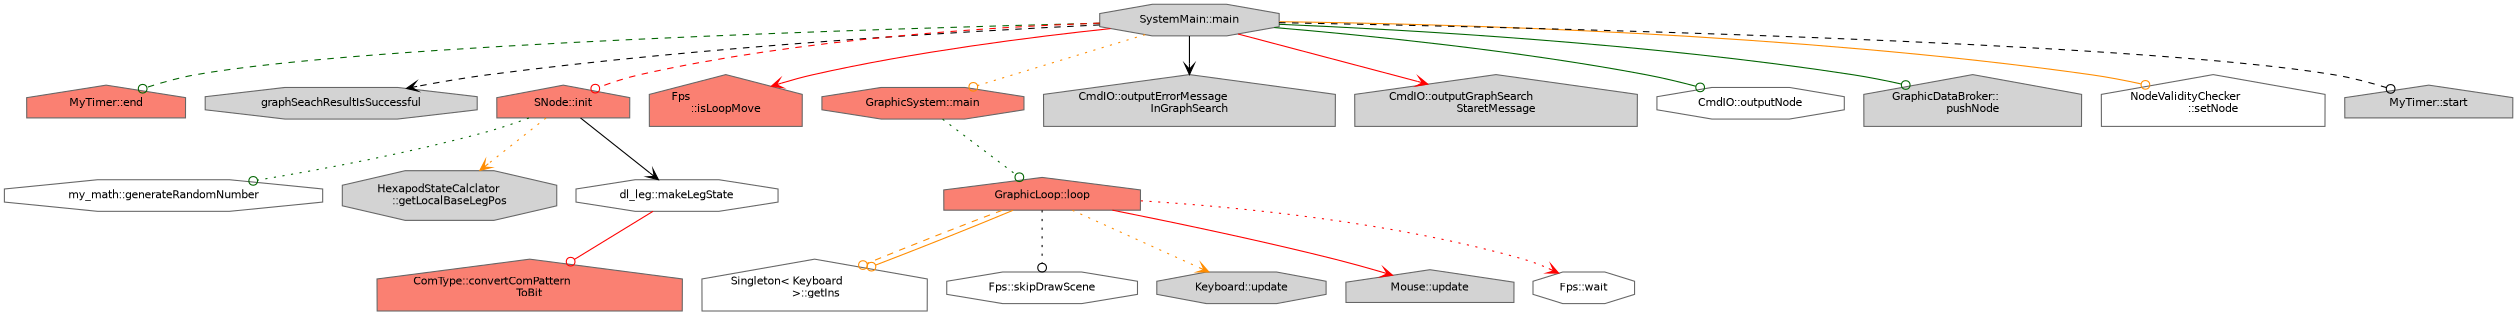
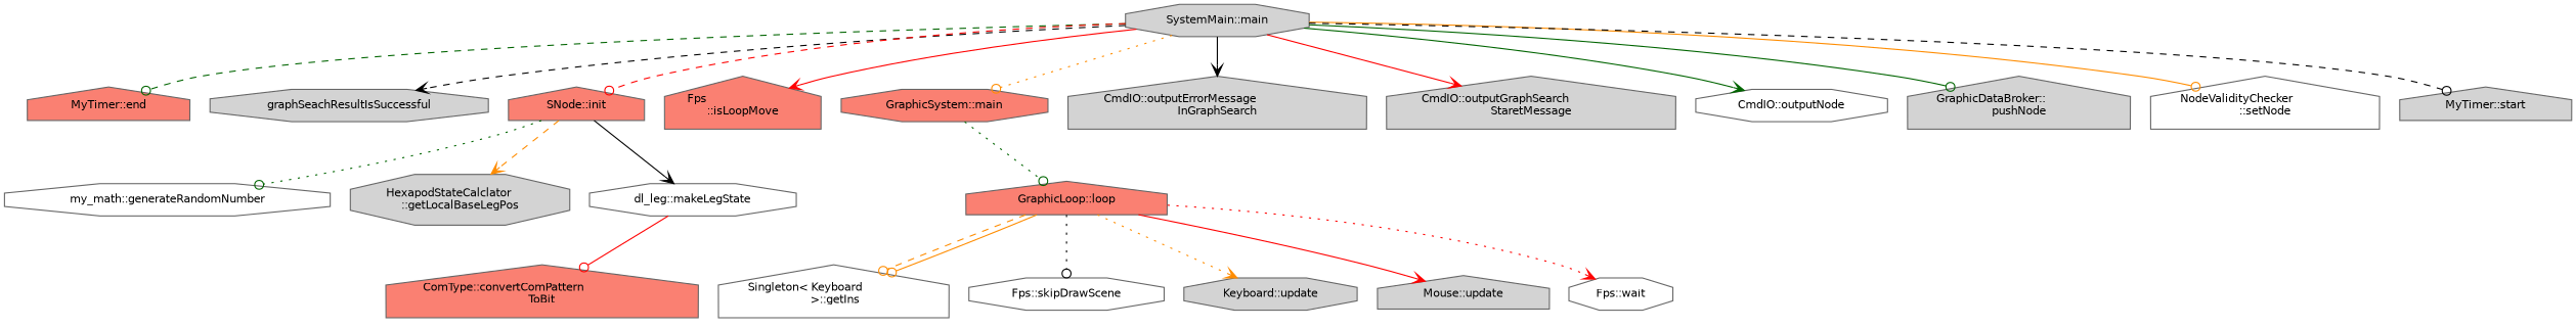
  digraph {
    rankdir=TB
    node [color=grey40 fillcolor=lightgrey fontname=Helvetica fontsize=10 shape=house style=filled]
    edge [arrowhead=odot color=red fontname=Helvetica fontsize=10 labelfontname=Helvetica labelfontsize=10 style=solid]
    n1 [color=gray40 fontcolor=black height=0.2 label="SystemMain::main" shape=octagon width=0.4]
    n2 [fillcolor=salmon height=0.2 label="MyTimer::end" width=0.4]
    n3 [height=0.2 label=graphSeachResultIsSuccessful shape=octagon width=0.4]
    n4 [fillcolor=salmon height=0.2 label="SNode::init" width=0.4]
    n5 [fillcolor=salmon height=0.2 label="Fps\l::isLoopMove" width=0.4]
    n6 [fillcolor=salmon height=0.2 label="GraphicSystem::main" shape=octagon width=0.4]
    n7 [height=0.2 label="CmdIO::outputErrorMessage\lInGraphSearch" width=0.4]
    n8 [height=0.2 label="CmdIO::outputGraphSearch\lStaretMessage" width=0.4]
    n9 [fillcolor=white height=0.2 label="CmdIO::outputNode" shape=octagon width=0.4]
    n10 [height=0.2 label="GraphicDataBroker::\lpushNode" width=0.4]
    n11 [fillcolor=white height=0.2 label="NodeValidityChecker\l::setNode" width=0.4]
    n12 [height=0.2 label="MyTimer::start" width=0.4]
    n13 [fillcolor=white height=0.2 label="my_math::generateRandomNumber" shape=octagon width=0.4]
    n14 [height=0.2 label="HexapodStateCalclator\l::getLocalBaseLegPos" shape=octagon width=0.4]
    n15 [fillcolor=white height=0.2 label="dl_leg::makeLegState" shape=octagon width=0.4]
    n16 [fillcolor=salmon height=0.2 label="GraphicLoop::loop" width=0.4]
    n17 [fillcolor=salmon height=0.2 label="ComType::convertComPattern\lToBit" width=0.4]
    n18 [fillcolor=white height=0.2 label="Singleton\< Keyboard\l \>::getIns" width=0.4]
    n19 [fillcolor=white height=0.2 label="Fps::skipDrawScene" shape=octagon width=0.4]
    n20 [height=0.2 label="Keyboard::update" shape=octagon width=0.4]
    n21 [height=0.2 label="Mouse::update" width=0.4]
    n22 [fillcolor=white height=0.2 label="Fps::wait" shape=octagon width=0.4]
    n1 -> n2 [color=darkgreen style=dashed]
    n1 -> n3 [arrowhead=vee color=black style=dashed]
    n1 -> n4 [style=dashed]
    n1 -> n5 [arrowhead=vee]
    n1 -> n6 [color=darkorange style=dotted]
    n1 -> n7 [arrowhead=vee color=black]
    n1 -> n8 [arrowhead=vee]
-   n1 -> n9 [color=darkgreen]
+   n1 -> n9 [arrowhead=vee color=darkgreen]
    n1 -> n10 [color=darkgreen]
    n1 -> n11 [color=darkorange]
    n1 -> n12 [color=black style=dashed]
    n4 -> n13 [color=darkgreen style=dotted]
-   n4 -> n14 [arrowhead=vee color=darkorange style=dotted]
+   n4 -> n14 [arrowhead=vee color=darkorange style=dashed]
    n4 -> n15 [arrowhead=vee color=black]
    n6 -> n16 [color=darkgreen style=dotted]
    n15 -> n17
    n16 -> n18 [color=darkorange style=dashed]
    n16 -> n18 [color=darkorange]
    n16 -> n19 [color=black style=dotted]
    n16 -> n20 [arrowhead=vee color=darkorange style=dotted]
    n16 -> n21 [arrowhead=vee]
    n16 -> n22 [arrowhead=vee style=dotted]
  }
